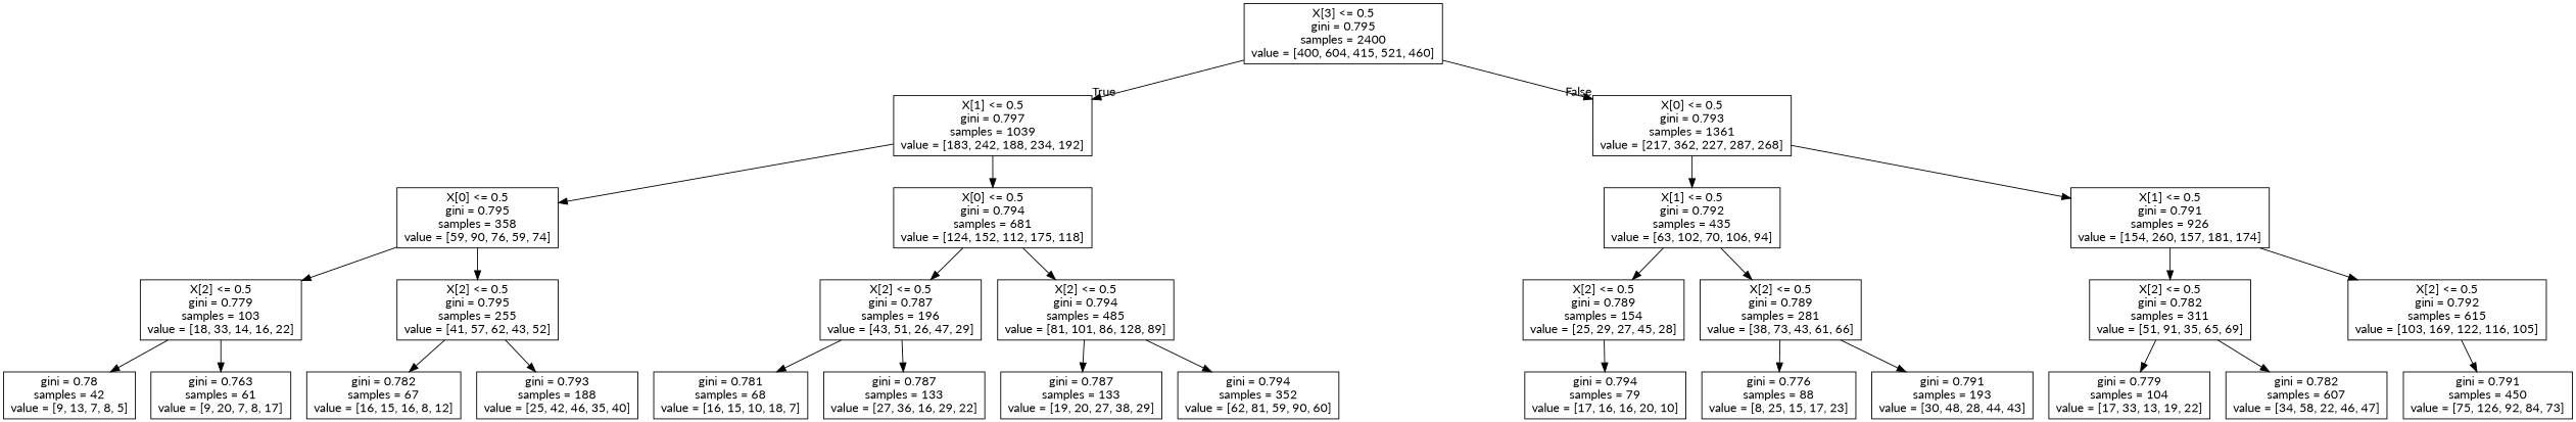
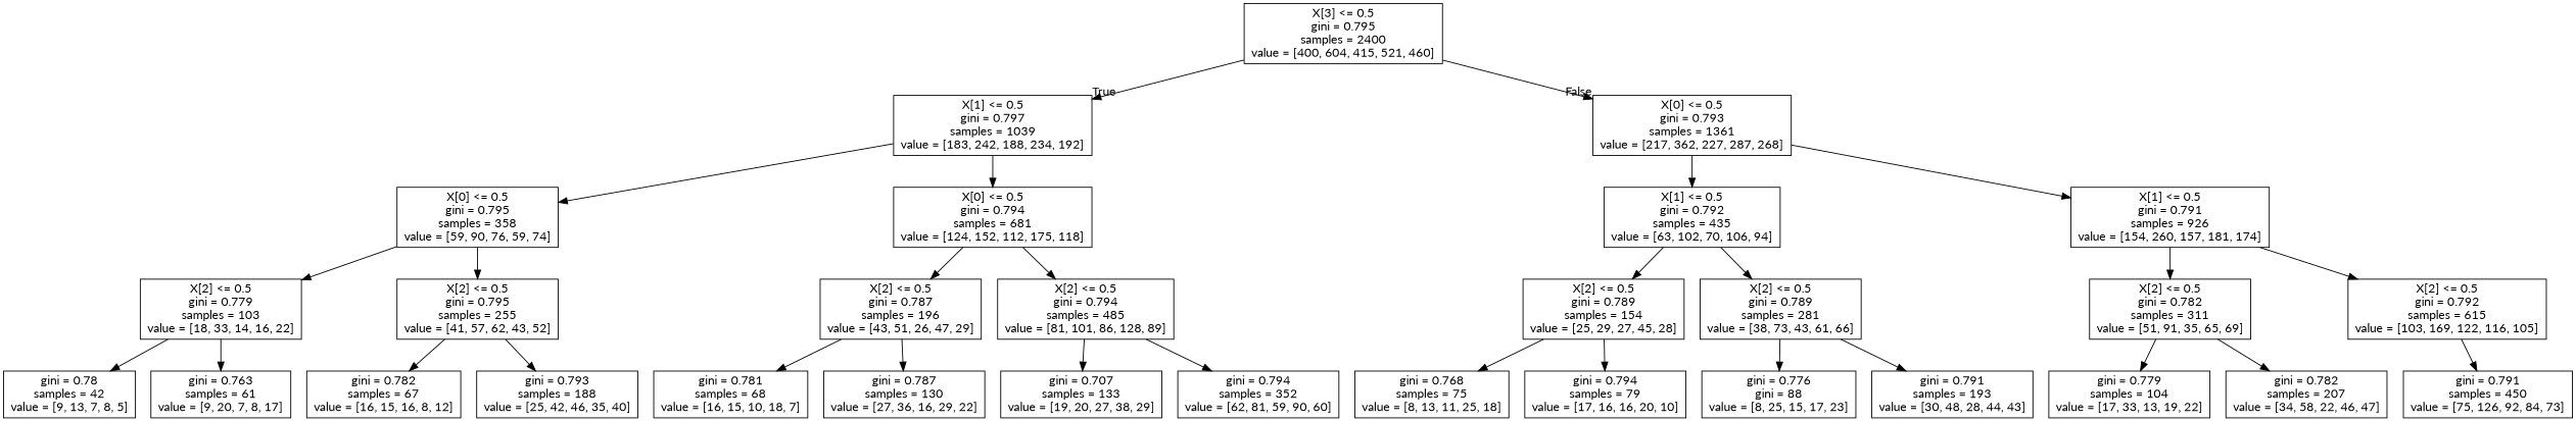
  digraph {
    fontname=Lato
    node [fontname=Lato shape=box]
    edge [fontname=Lato]
    n1 [label="X[3] <= 0.5\ngini = 0.795\nsamples = 2400\nvalue = [400, 604, 415, 521, 460]"]
    n2 [label="X[1] <= 0.5\ngini = 0.797\nsamples = 1039\nvalue = [183, 242, 188, 234, 192]"]
    n3 [label="X[0] <= 0.5\ngini = 0.793\nsamples = 1361\nvalue = [217, 362, 227, 287, 268]"]
    n4 [label="X[0] <= 0.5\ngini = 0.795\nsamples = 358\nvalue = [59, 90, 76, 59, 74]"]
    n5 [label="X[0] <= 0.5\ngini = 0.794\nsamples = 681\nvalue = [124, 152, 112, 175, 118]"]
    n6 [label="X[1] <= 0.5\ngini = 0.792\nsamples = 435\nvalue = [63, 102, 70, 106, 94]"]
    n7 [label="X[1] <= 0.5\ngini = 0.791\nsamples = 926\nvalue = [154, 260, 157, 181, 174]"]
    n8 [label="X[2] <= 0.5\ngini = 0.779\nsamples = 103\nvalue = [18, 33, 14, 16, 22]"]
    n9 [label="X[2] <= 0.5\ngini = 0.795\nsamples = 255\nvalue = [41, 57, 62, 43, 52]"]
    n10 [label="X[2] <= 0.5\ngini = 0.787\nsamples = 196\nvalue = [43, 51, 26, 47, 29]"]
    n11 [label="X[2] <= 0.5\ngini = 0.794\nsamples = 485\nvalue = [81, 101, 86, 128, 89]"]
    n12 [label="gini = 0.78\nsamples = 42\nvalue = [9, 13, 7, 8, 5]"]
    n13 [label="gini = 0.763\nsamples = 61\nvalue = [9, 20, 7, 8, 17]"]
    n14 [label="gini = 0.782\nsamples = 67\nvalue = [16, 15, 16, 8, 12]"]
    n15 [label="gini = 0.793\nsamples = 188\nvalue = [25, 42, 46, 35, 40]"]
    n16 [label="gini = 0.781\nsamples = 68\nvalue = [16, 15, 10, 18, 7]"]
-   n17 [label="gini = 0.787\nsamples = 133\nvalue = [27, 36, 16, 29, 22]"]
-   n18 [label="gini = 0.787\nsamples = 133\nvalue = [19, 20, 27, 38, 29]"]
+   n17 [label="gini = 0.787\nsamples = 130\nvalue = [27, 36, 16, 29, 22]"]
+   n18 [label="gini = 0.707\nsamples = 133\nvalue = [19, 20, 27, 38, 29]"]
    n19 [label="gini = 0.794\nsamples = 352\nvalue = [62, 81, 59, 90, 60]"]
    n20 [label="X[2] <= 0.5\ngini = 0.789\nsamples = 154\nvalue = [25, 29, 27, 45, 28]"]
    n21 [label="X[2] <= 0.5\ngini = 0.789\nsamples = 281\nvalue = [38, 73, 43, 61, 66]"]
    n22 [label="X[2] <= 0.5\ngini = 0.782\nsamples = 311\nvalue = [51, 91, 35, 65, 69]"]
    n23 [label="X[2] <= 0.5\ngini = 0.792\nsamples = 615\nvalue = [103, 169, 122, 116, 105]"]
+   n24 [label="gini = 0.768\nsamples = 75\nvalue = [8, 13, 11, 25, 18]"]
    n25 [label="gini = 0.794\nsamples = 79\nvalue = [17, 16, 16, 20, 10]"]
-   n26 [label="gini = 0.776\nsamples = 88\nvalue = [8, 25, 15, 17, 23]"]
+   n26 [label="gini = 0.776\ngini = 88\nvalue = [8, 25, 15, 17, 23]"]
    n27 [label="gini = 0.791\nsamples = 193\nvalue = [30, 48, 28, 44, 43]"]
    n28 [label="gini = 0.779\nsamples = 104\nvalue = [17, 33, 13, 19, 22]"]
-   n29 [label="gini = 0.782\nsamples = 607\nvalue = [34, 58, 22, 46, 47]"]
+   n29 [label="gini = 0.782\nsamples = 207\nvalue = [34, 58, 22, 46, 47]"]
    n30 [label="gini = 0.791\nsamples = 450\nvalue = [75, 126, 92, 84, 73]"]
    n1 -> n2 [headlabel=True labelangle=45 labeldistance=2.5]
    n1 -> n3 [headlabel=False labelangle=-45 labeldistance=2.5]
    n2 -> n4
    n2 -> n5
    n3 -> n6
    n3 -> n7
    n4 -> n8
    n4 -> n9
    n5 -> n10
    n5 -> n11
    n6 -> n20
    n6 -> n21
    n7 -> n22
    n7 -> n23
    n8 -> n12
    n8 -> n13
    n9 -> n14
    n9 -> n15
    n10 -> n16
    n10 -> n17
    n11 -> n18
    n11 -> n19
+   n20 -> n24
    n20 -> n25
    n21 -> n26
    n21 -> n27
    n22 -> n28
    n22 -> n29
    n23 -> n30
  }
